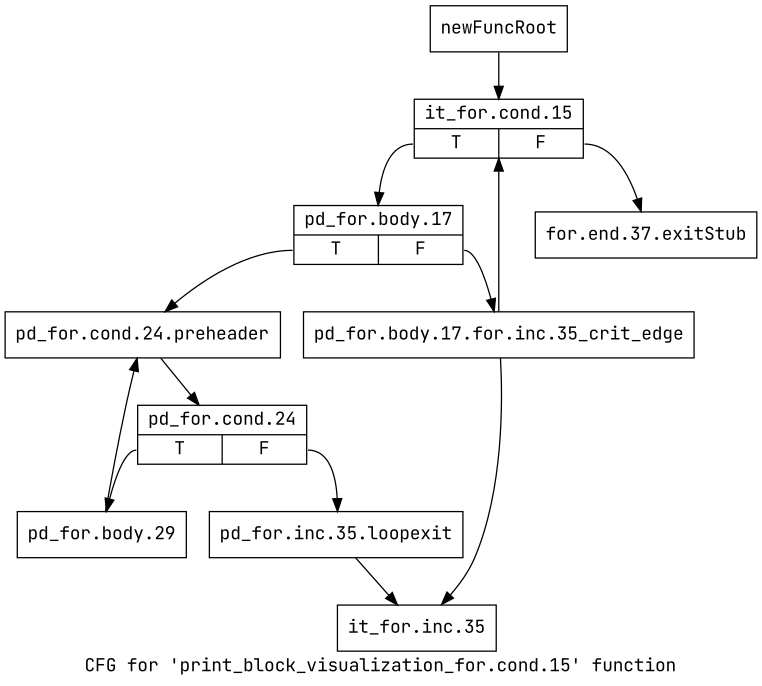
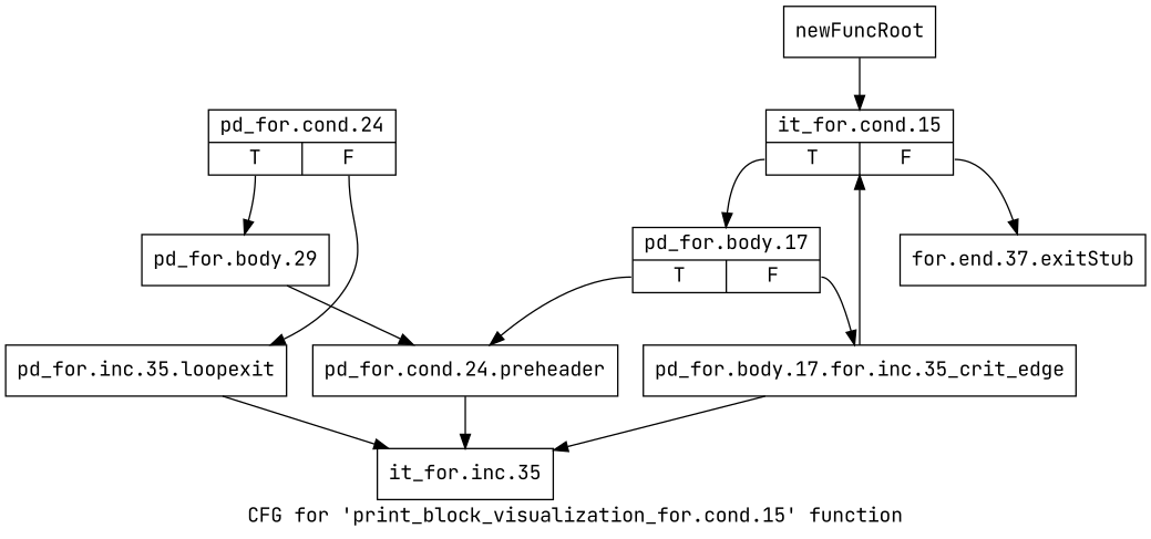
  digraph {
    fontname="JetBrains Mono"
    label="CFG for 'print_block_visualization_for.cond.15' function"
    node [fontname="JetBrains Mono" shape=record]
    edge [fontname="JetBrains Mono"]
    n1 [label="{newFuncRoot}"]
    n2 [label="{it_for.cond.15|{<s0>T|<s1>F}}"]
    n3 [label="{for.end.37.exitStub}"]
    n4 [label="{pd_for.body.17|{<s0>T|<s1>F}}"]
    n5 [label="{pd_for.cond.24.preheader}"]
    n6 [label="{pd_for.body.17.for.inc.35_crit_edge}"]
    n7 [label="{pd_for.cond.24|{<s0>T|<s1>F}}"]
    n8 [label="{it_for.inc.35}"]
    n9 [label="{pd_for.body.29}"]
    n10 [label="{pd_for.inc.35.loopexit}"]
    n1 -> n2
    n2 -> n3 [tailport=s1]
    n2 -> n4 [tailport=s0]
    n4 -> n5 [tailport=s0]
    n4 -> n6 [tailport=s1]
-   n5 -> n7
+   n5 -> n8
    n6 -> n2
    n6 -> n8
    n7 -> n9 [tailport=s0]
    n7 -> n10 [tailport=s1]
    n9 -> n5
    n10 -> n8
  }
